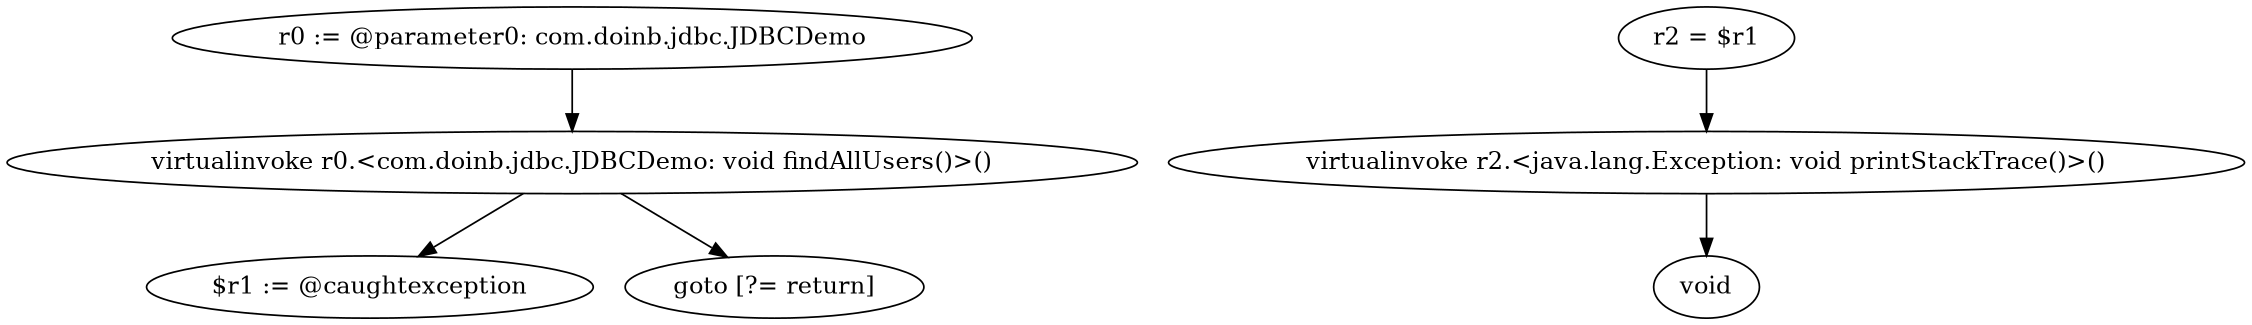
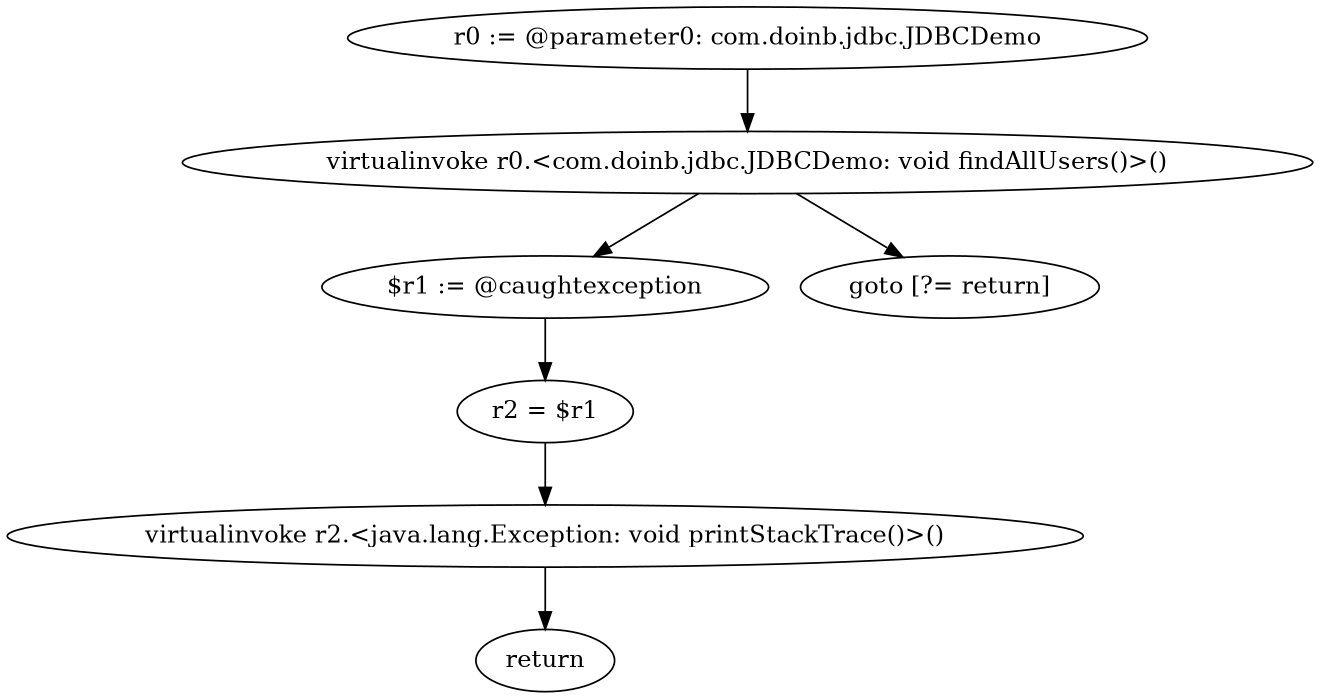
  digraph {
    "r0 := @parameter0: com.doinb.jdbc.JDBCDemo"
    "virtualinvoke r0.<com.doinb.jdbc.JDBCDemo: void findAllUsers()>()"
    "$r1 := @caughtexception"
    "goto [?= return]"
    "r2 = $r1"
    "virtualinvoke r2.<java.lang.Exception: void printStackTrace()>()"
-   return [label=void]
+   return
    "r0 := @parameter0: com.doinb.jdbc.JDBCDemo" -> "virtualinvoke r0.<com.doinb.jdbc.JDBCDemo: void findAllUsers()>()"
    "virtualinvoke r0.<com.doinb.jdbc.JDBCDemo: void findAllUsers()>()" -> "$r1 := @caughtexception"
    "virtualinvoke r0.<com.doinb.jdbc.JDBCDemo: void findAllUsers()>()" -> "goto [?= return]"
+   "$r1 := @caughtexception" -> "r2 = $r1"
    "r2 = $r1" -> "virtualinvoke r2.<java.lang.Exception: void printStackTrace()>()"
    "virtualinvoke r2.<java.lang.Exception: void printStackTrace()>()" -> return
  }
